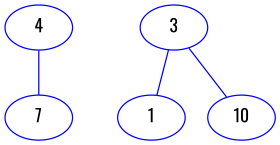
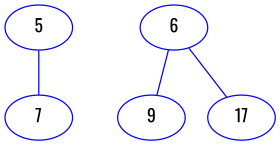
  strict graph {
    fontname=Oswald
    node [color=blue fontname=Oswald]
    edge [color=blue fontname=Oswald]
-   5 [label=4]
+   5
    7
-   6 [label=3]
-   9 [label=1]
-   10
+   6
+   9
+   10 [label=17]
    5 -- 7
    6 -- 9
    6 -- 10
  }
